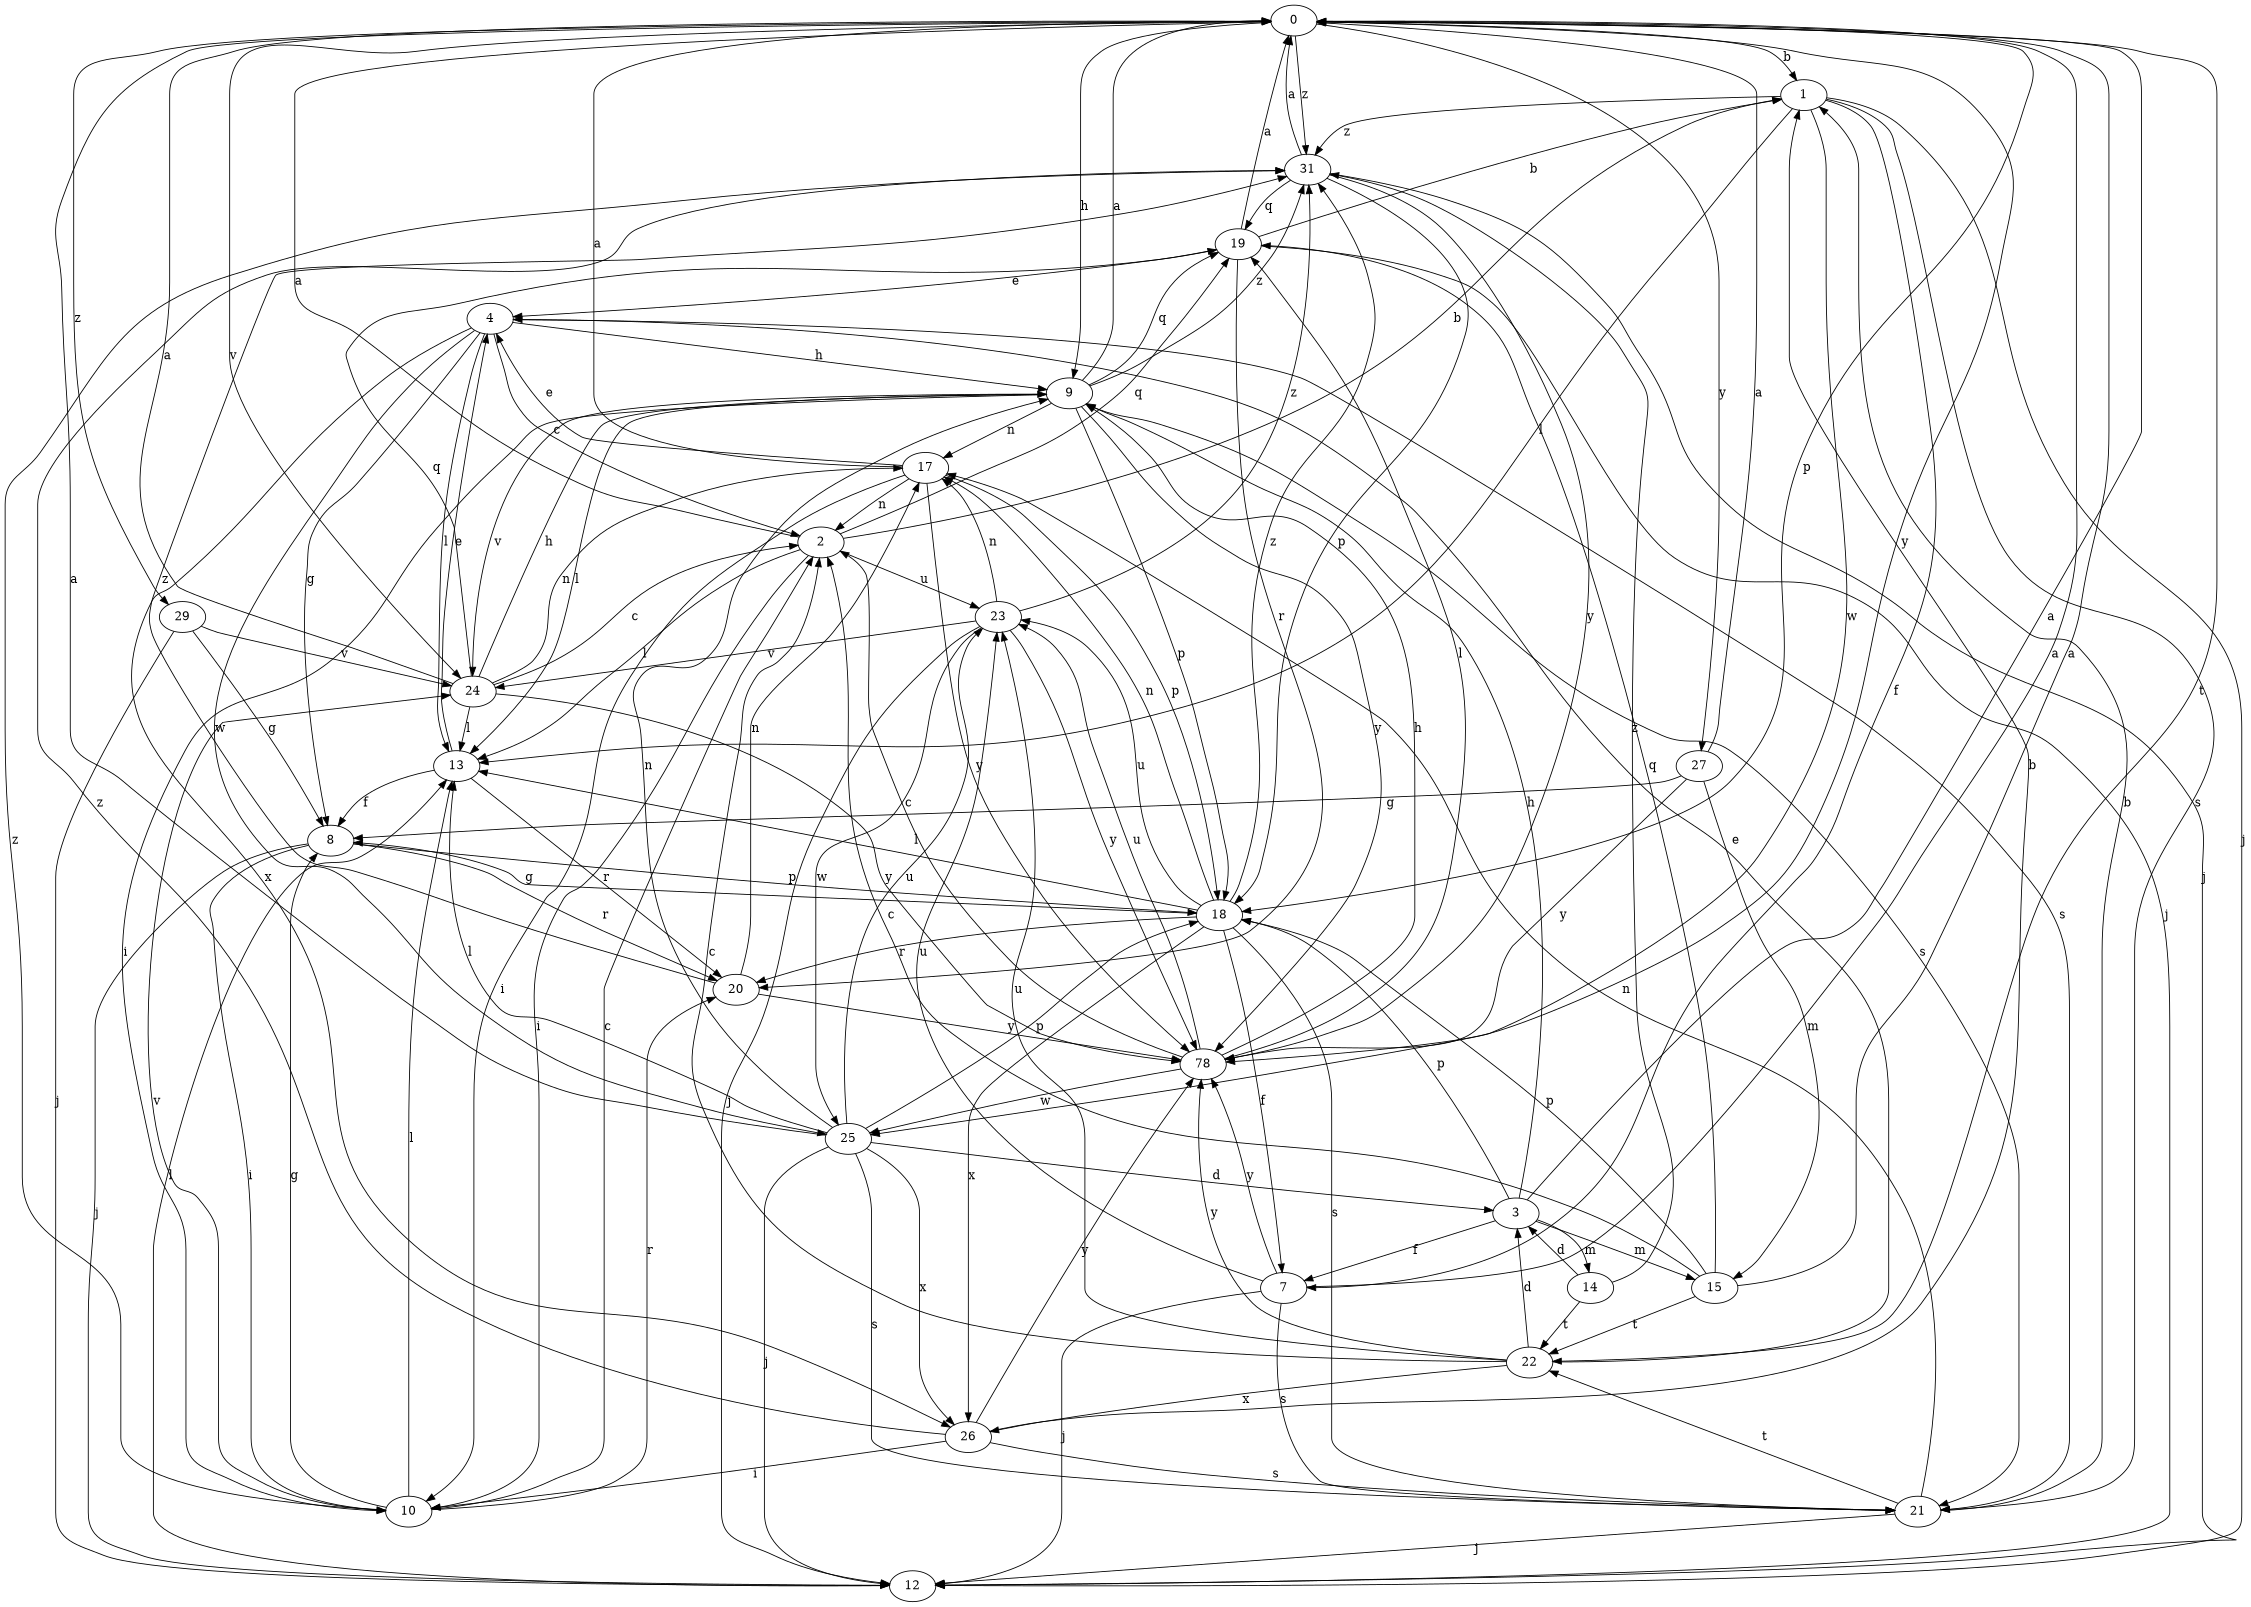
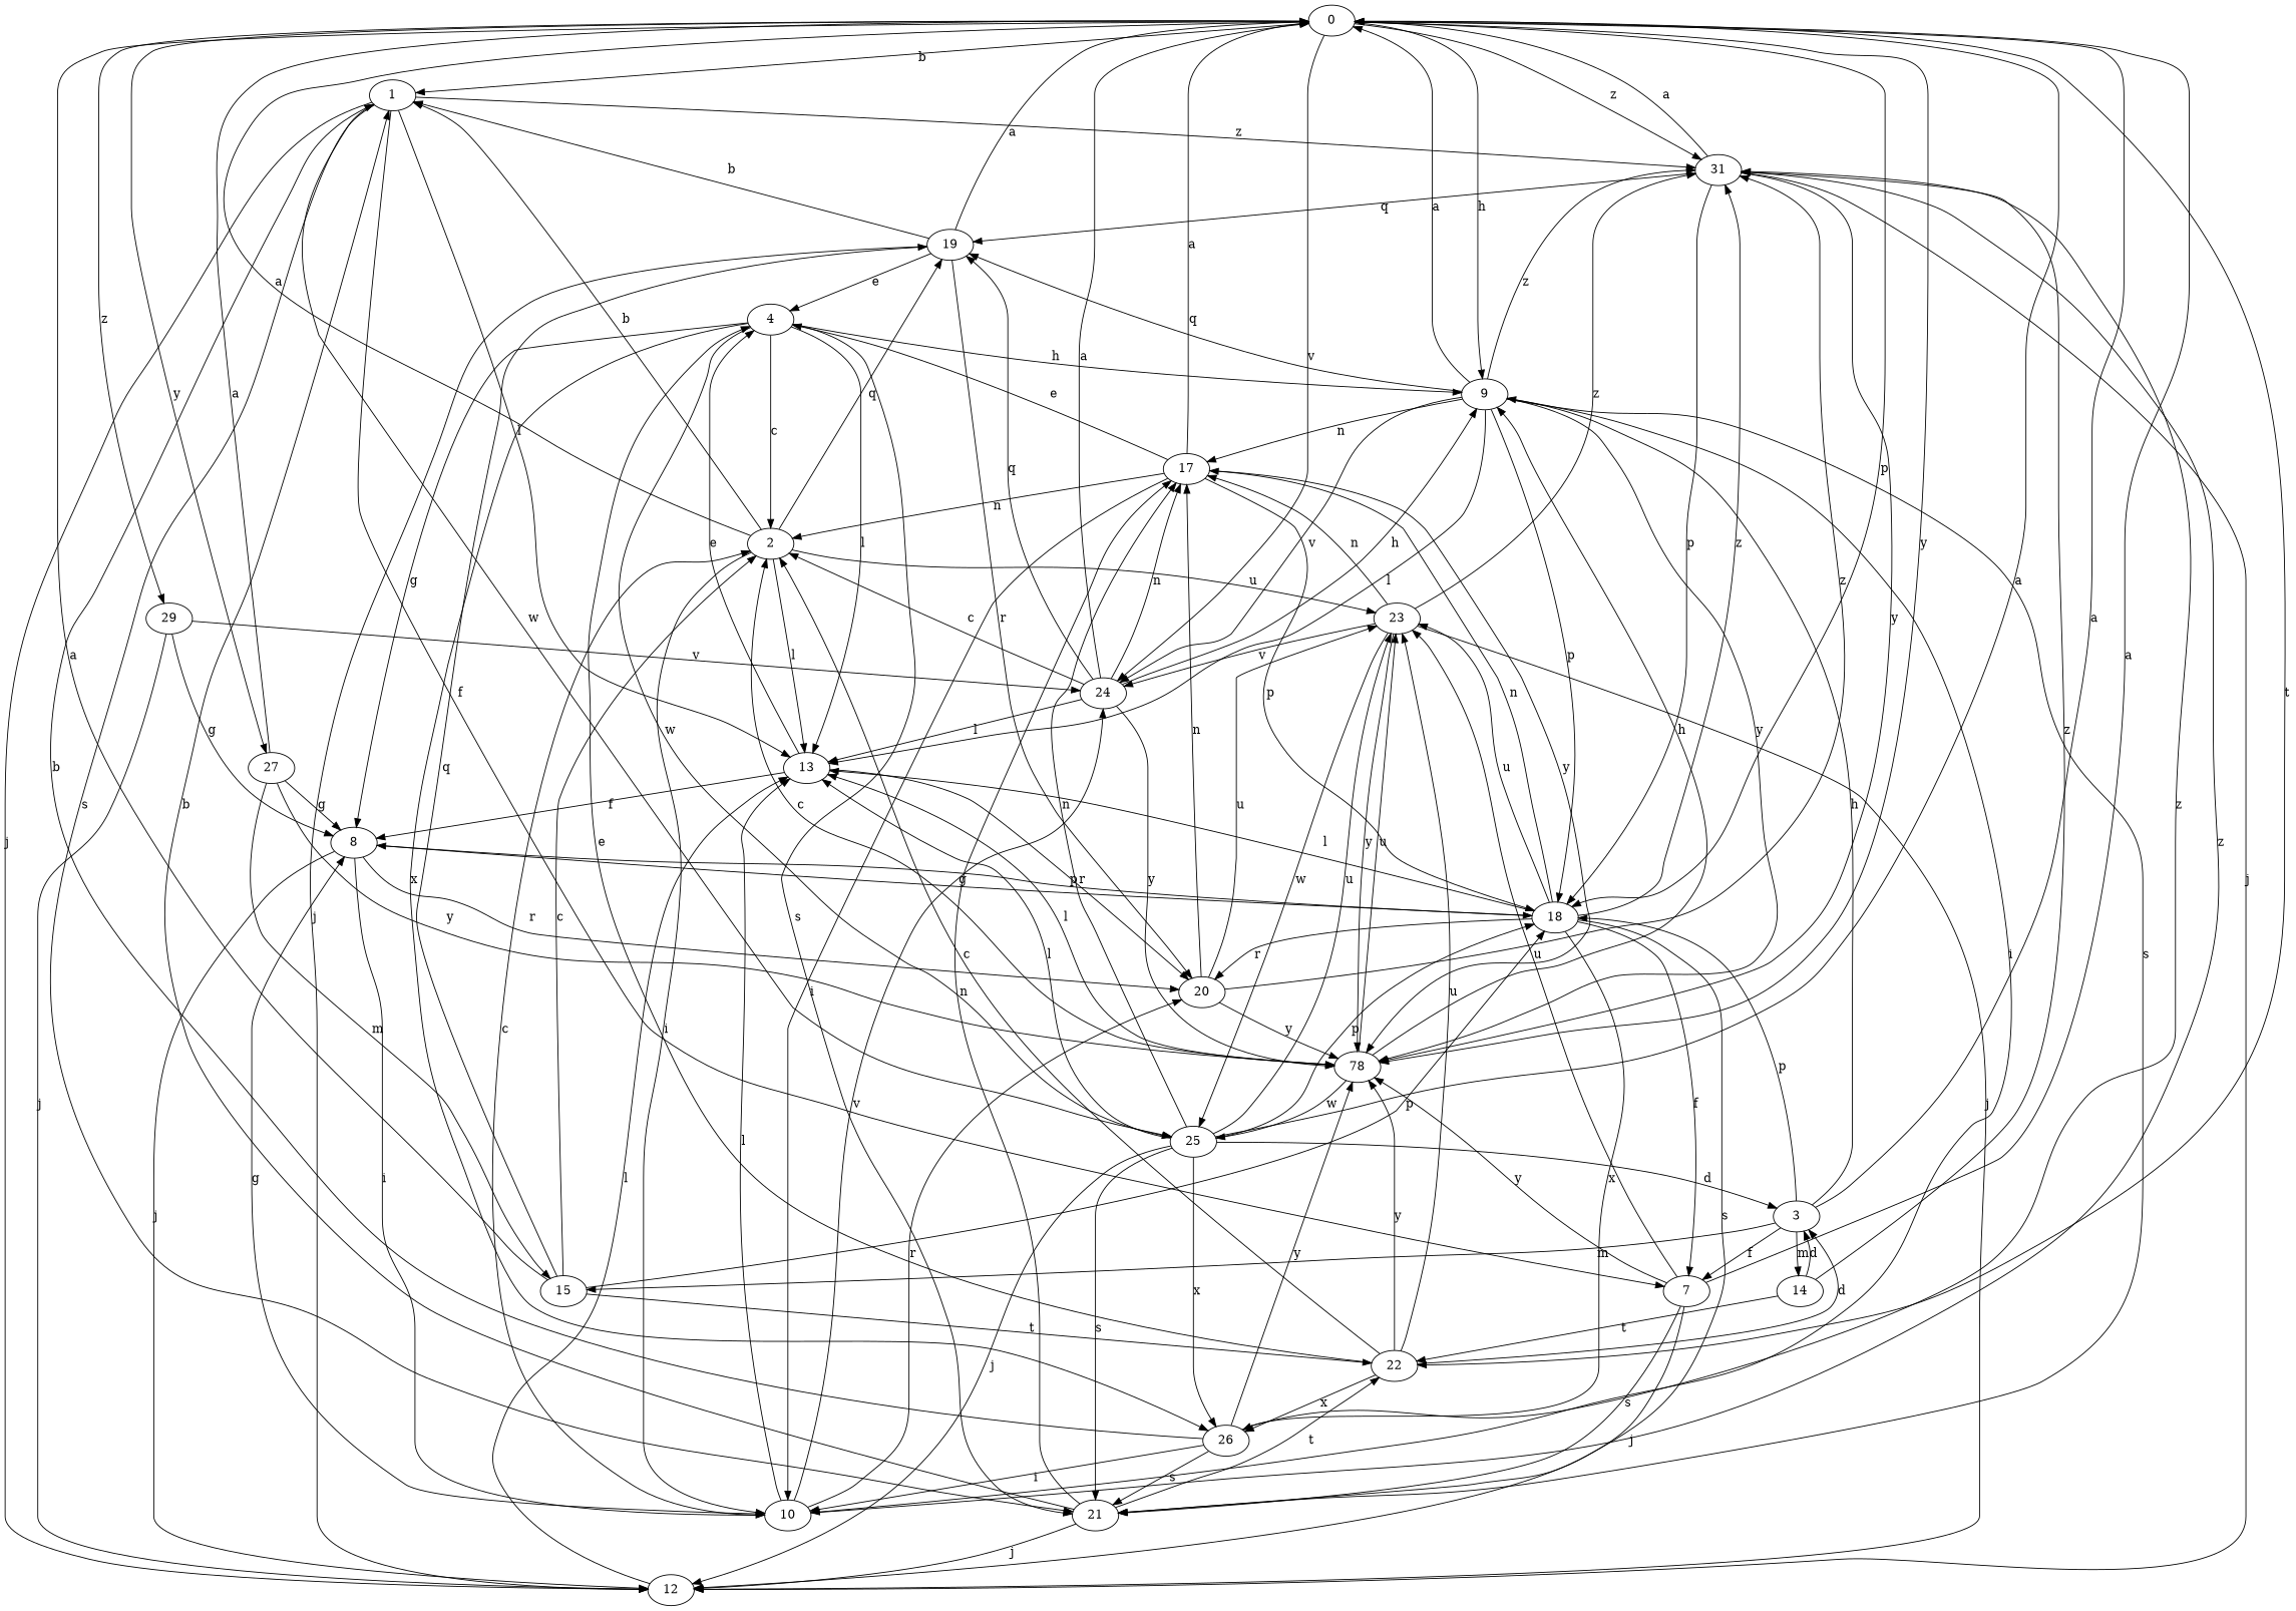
  strict digraph {
    0
    1
    9
    18
    22
    24
    27
    n8 [label=78]
    29
    31
    7
    12
    13
    21
    25
    10
    17
    19
    23
    8
    26
    20
    2
    3
    4
    15
    14
    0 -> 1 [label=b]
    0 -> 9 [label=h]
    0 -> 18 [label=p]
    0 -> 22 [label=t]
    0 -> 24 [label=v]
    0 -> 27 [label=y]
    0 -> n8 [label=y]
    0 -> 29 [label=z]
    0 -> 31 [label=z]
    1 -> 31 [label=z]
    1 -> 7 [label=f]
    1 -> 12 [label=j]
    1 -> 13 [label=l]
    1 -> 21 [label=s]
    1 -> 25 [label=w]
    9 -> 0 [label=a]
    9 -> 18 [label=p]
    9 -> 24 [label=v]
    9 -> n8 [label=y]
    9 -> 31 [label=z]
    9 -> 13 [label=l]
    9 -> 21 [label=s]
    9 -> 10 [label=i]
    9 -> 17 [label=n]
    9 -> 19 [label=q]
    18 -> 31 [label=z]
    18 -> 7 [label=f]
    18 -> 13 [label=l]
    18 -> 21 [label=s]
    18 -> 17 [label=n]
    18 -> 23 [label=u]
    18 -> 8 [label=g]
    18 -> 26 [label=x]
    18 -> 20 [label=r]
    22 -> n8 [label=y]
    22 -> 23 [label=u]
    22 -> 26 [label=x]
    22 -> 2 [label=c]
    22 -> 3 [label=d]
    22 -> 4 [label=e]
    24 -> 0 [label=a]
    24 -> 9 [label=h]
    24 -> n8 [label=y]
    24 -> 13 [label=l]
    24 -> 17 [label=n]
    24 -> 19 [label=q]
    24 -> 2 [label=c]
    27 -> 0 [label=a]
    27 -> n8 [label=y]
    27 -> 8 [label=g]
    27 -> 15 [label=m]
    n8 -> 9 [label=h]
-   n8 -> 19 [label=l]
+   n8 -> 13 [label=l]
    n8 -> 25 [label=w]
    n8 -> 23 [label=u]
    n8 -> 2 [label=c]
    29 -> 24 [label=v]
    29 -> 12 [label=j]
    29 -> 8 [label=g]
    31 -> 0 [label=a]
    31 -> 18 [label=p]
    31 -> n8 [label=y]
    31 -> 12 [label=j]
    31 -> 19 [label=q]
    7 -> 0 [label=a]
    7 -> n8 [label=y]
    7 -> 12 [label=j]
    7 -> 21 [label=s]
    7 -> 23 [label=u]
    12 -> 13 [label=l]
    13 -> 8 [label=f]
    13 -> 20 [label=r]
    13 -> 4 [label=e]
    21 -> 1 [label=b]
    21 -> 22 [label=t]
    21 -> 12 [label=j]
    21 -> 17 [label=n]
    25 -> 0 [label=a]
    25 -> 18 [label=p]
    25 -> 12 [label=j]
    25 -> 13 [label=l]
    25 -> 21 [label=s]
-   25 -> 9 [label=n]
+   25 -> 17 [label=n]
    25 -> 23 [label=u]
    25 -> 26 [label=x]
    25 -> 3 [label=d]
    10 -> 24 [label=v]
    10 -> 31 [label=z]
    10 -> 13 [label=l]
    10 -> 8 [label=g]
    10 -> 20 [label=r]
    10 -> 2 [label=c]
    17 -> 0 [label=a]
    17 -> 18 [label=p]
    17 -> n8 [label=y]
    17 -> 10 [label=i]
    17 -> 2 [label=n]
    17 -> 4 [label=e]
    19 -> 0 [label=a]
    19 -> 1 [label=b]
    19 -> 12 [label=j]
    19 -> 20 [label=r]
    19 -> 4 [label=e]
    23 -> 24 [label=v]
    23 -> n8 [label=y]
    23 -> 31 [label=z]
    23 -> 12 [label=j]
    23 -> 25 [label=w]
    23 -> 17 [label=n]
    8 -> 18 [label=p]
    8 -> 12 [label=j]
    8 -> 10 [label=i]
    8 -> 20 [label=r]
    26 -> 1 [label=b]
    26 -> n8 [label=y]
    26 -> 31 [label=z]
    26 -> 21 [label=s]
    26 -> 10 [label=i]
    20 -> n8 [label=y]
    20 -> 31 [label=z]
    20 -> 17 [label=n]
+   20 -> 23 [label=u]
    2 -> 0 [label=a]
    2 -> 1 [label=b]
    2 -> 13 [label=l]
    2 -> 10 [label=i]
    2 -> 19 [label=q]
    2 -> 23 [label=u]
    3 -> 0 [label=a]
    3 -> 9 [label=h]
    3 -> 18 [label=p]
    3 -> 7 [label=f]
    3 -> 15 [label=m]
    3 -> 14 [label=m]
    4 -> 9 [label=h]
    4 -> 13 [label=l]
    4 -> 21 [label=s]
    4 -> 25 [label=w]
    4 -> 8 [label=g]
    4 -> 26 [label=x]
    4 -> 2 [label=c]
    15 -> 0 [label=a]
    15 -> 18 [label=p]
    15 -> 22 [label=t]
    15 -> 19 [label=q]
    15 -> 2 [label=c]
    14 -> 22 [label=t]
    14 -> 31 [label=z]
    14 -> 3 [label=d]
  }
